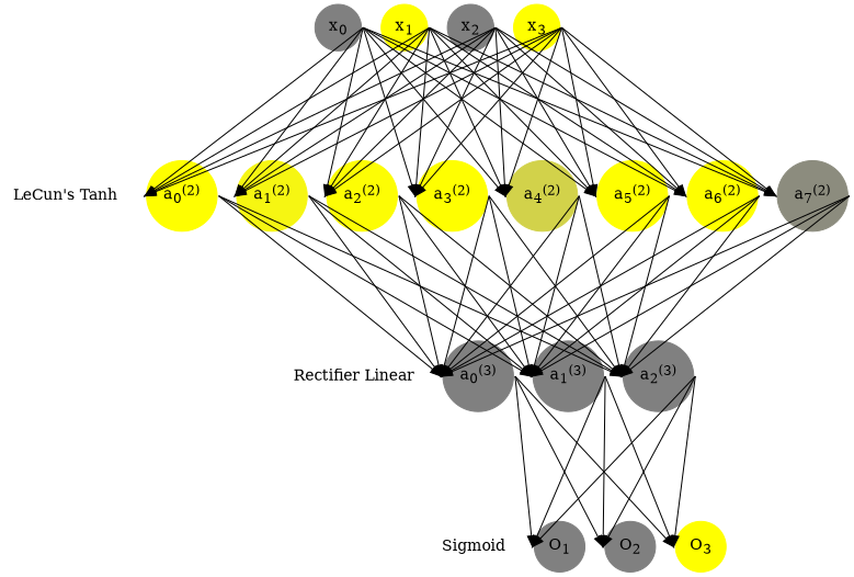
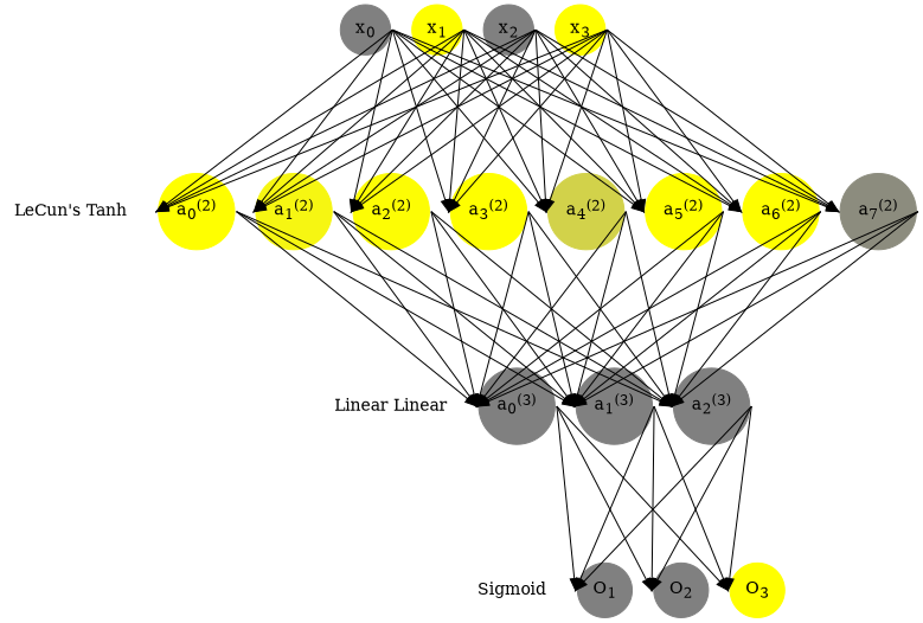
  digraph {
    rankdir=TB
    ranksep=1.4
    splines=false
    node [color="0.1667, 0.0, 0.5" fillcolor="0.1667, 0.0, 0.5" shape=circle style=filled]
    edge [headport=w style=solid tailport=e]
    n1 [label=<x<sub>0</sub>>]
    n2 [color="0.1667, 1.0, 1.0" fillcolor="0.1667, 1.0, 1.0" label=<x<sub>1</sub>>]
    n3 [label=<x<sub>2</sub>>]
    n4 [color="0.1667, 1.0, 1.0" fillcolor="0.1667, 1.0, 1.0" label=<x<sub>3</sub>>]
    n5 [color="0.1667, 1.426401, 1.213200" fillcolor="0.1667, 1.426401, 1.213200" label=<a<sub>0</sub><sup>(2)</sup>>]
    n6 [color="0.1667, 0.922941, 0.961470" fillcolor="0.1667, 0.922941, 0.961470" label=<a<sub>1</sub><sup>(2)</sup>>]
    n7 [color="0.1667, 0.983499, 0.991750" fillcolor="0.1667, 0.983499, 0.991750" label=<a<sub>2</sub><sup>(2)</sup>>]
    n8 [color="0.1667, 1.557279, 1.278640" fillcolor="0.1667, 1.557279, 1.278640" label=<a<sub>3</sub><sup>(2)</sup>>]
    n9 [color="0.1667, 0.645941, 0.822971" fillcolor="0.1667, 0.645941, 0.822971" label=<a<sub>4</sub><sup>(2)</sup>>]
    n10 [color="0.1667, 1.013691, 1.006845" fillcolor="0.1667, 1.013691, 1.006845" label=<a<sub>5</sub><sup>(2)</sup>>]
    n11 [color="0.1667, 1.649456, 1.324728" fillcolor="0.1667, 1.649456, 1.324728" label=<a<sub>6</sub><sup>(2)</sup>>]
    n12 [color="0.1667, 0.097055, 0.548528" fillcolor="0.1667, 0.097055, 0.548528" label=<a<sub>7</sub><sup>(2)</sup>>]
    n13 [color="0.1667, 0.000000, 0.500000" fillcolor="0.1667, 0.000000, 0.500000" label=<a<sub>0</sub><sup>(3)</sup>>]
    n14 [color="0.1667, 0.000000, 0.500000" fillcolor="0.1667, 0.000000, 0.500000" label=<a<sub>1</sub><sup>(3)</sup>>]
    n15 [color="0.1667, 0.000000, 0.500000" fillcolor="0.1667, 0.000000, 0.500000" label=<a<sub>2</sub><sup>(3)</sup>>]
    n16 [label=<O<sub>1</sub>>]
    n17 [label=<O<sub>2</sub>>]
    n18 [color="0.1667, 1.0, 1.0" fillcolor="0.1667, 1.0, 1.0" label=<O<sub>3</sub>>]
    n19 [label="LeCun's Tanh" shape=plaintext color="" fillcolor="" style=""]
-   n20 [label="Rectifier Linear" shape=plaintext color="" fillcolor="" style=""]
+   n20 [label="Linear Linear" shape=plaintext color="" fillcolor="" style=""]
    n21 [label=Sigmoid shape=plaintext color="" fillcolor="" style=""]
    subgraph sub_1 {
      n1
    }
    subgraph sub_2 {
      n2
    }
    subgraph sub_3 {
      n3
    }
    subgraph sub_4 {
      n4
    }
    subgraph sub_5 {
      n5
    }
    subgraph sub_6 {
      n6
    }
    subgraph sub_7 {
      n7
    }
    subgraph sub_8 {
      n8
    }
    subgraph sub_9 {
      n9
    }
    subgraph sub_10 {
      n10
    }
    subgraph sub_11 {
      n11
    }
    subgraph sub_12 {
      n12
    }
    subgraph sub_13 {
      n13
    }
    subgraph sub_14 {
      n14
    }
    subgraph sub_15 {
      n15
    }
    subgraph sub_16 {
      n16
    }
    subgraph sub_17 {
      n17
    }
    subgraph sub_18 {
      n18
    }
    subgraph sub_19 {
      rank=same
      n1
      n2
      n3
      n4
    }
    subgraph sub_20 {
      rank=same
      n5
      n6
      n7
      n8
      n9
      n10
      n11
      n12
    }
    subgraph sub_21 {
      rank=same
      n13
      n14
      n15
    }
    subgraph sub_22 {
      rank=same
      n16
      n17
      n18
    }
    subgraph sub_23 {
      rank=same
      n5
      n19
    }
    subgraph sub_24 {
      rank=same
      n13
      n20
    }
    subgraph sub_25 {
      rank=same
      n16
      n21
    }
    n1 -> n2 [style=invis]
    n1 -> n5
    n1 -> n6
    n1 -> n7
    n1 -> n8
    n1 -> n9
    n1 -> n10
    n1 -> n11
    n1 -> n12
    n2 -> n3 [style=invis]
    n2 -> n5
    n2 -> n6
    n2 -> n7
    n2 -> n8
    n2 -> n9
    n2 -> n10
    n2 -> n11
    n2 -> n12
    n3 -> n4 [style=invis]
    n3 -> n5
    n3 -> n6
    n3 -> n7
    n3 -> n8
    n3 -> n9
    n3 -> n10
    n3 -> n11
    n3 -> n12
    n4 -> n5
    n4 -> n6
    n4 -> n7
    n4 -> n8
    n4 -> n9
    n4 -> n10
    n4 -> n11
    n4 -> n12
    n5 -> n6 [style=invis]
    n5 -> n13
    n5 -> n14
    n5 -> n15
    n6 -> n7 [style=invis]
    n6 -> n13
    n6 -> n14
    n6 -> n15
    n7 -> n8 [style=invis]
    n7 -> n13
    n7 -> n14
    n7 -> n15
    n8 -> n9 [style=invis]
    n8 -> n13
    n8 -> n14
    n8 -> n15
    n9 -> n10 [style=invis]
    n9 -> n13
    n9 -> n14
    n9 -> n15
    n10 -> n11 [style=invis]
    n10 -> n13
    n10 -> n14
    n10 -> n15
    n11 -> n12 [style=invis]
    n11 -> n13
    n11 -> n14
    n11 -> n15
    n12 -> n13
    n12 -> n14
    n12 -> n15
    n13 -> n14 [style=invis]
    n13 -> n16
    n13 -> n17
    n13 -> n18
    n14 -> n15 [style=invis]
    n14 -> n16
    n14 -> n17
    n14 -> n18
    n15 -> n16
    n15 -> n17
    n15 -> n18
    n16 -> n17 [style=invis]
    n17 -> n18 [style=invis]
    n19 -> n5 [style=invis]
    n20 -> n13 [style=invis]
    n21 -> n16 [style=invis]
  }
